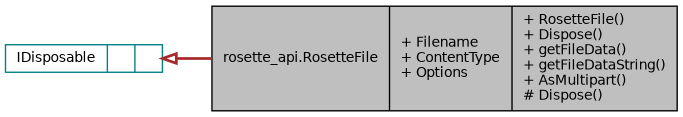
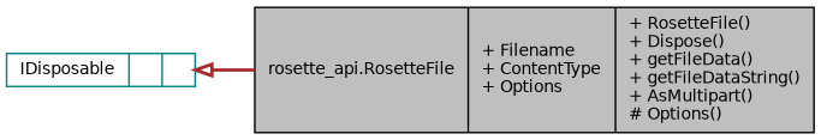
  digraph {
    rankdir=LR
    node [fontname=Helvetica fontsize=10 shape=record style=filled]
-   n1 [color=black fillcolor=grey75 fontcolor=black height=0.2 label="{rosette_api.RosetteFile\n|+ Filename\l+ ContentType\l+ Options\l|+ RosetteFile()\l+ Dispose()\l+ getFileData()\l+ getFileDataString()\l+ AsMultipart()\l# Dispose()\l}" width=0.4]
+   n1 [color=black fillcolor=grey75 fontcolor=black height=0.2 label="{rosette_api.RosetteFile\n|+ Filename\l+ ContentType\l+ Options\l|+ RosetteFile()\l+ Dispose()\l+ getFileData()\l+ getFileDataString()\l+ AsMultipart()\l# Options()\l}" width=0.4]
    n2 [color=teal fillcolor=white height=0.2 label="{IDisposable\n||}" width=0.4]
    n2 -> n1 [arrowtail=onormal color=brown dir=back fontname=Helvetica fontsize=10 labelfontname=Helvetica labelfontsize=10 style=bold]
  }
